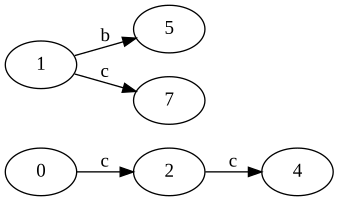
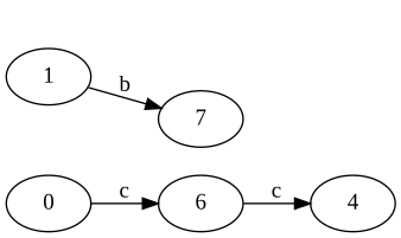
  strict digraph {
    fontname="Liberation Serif"
    rankdir=LR
    node [fontname="Liberation Serif"]
    edge [fontname="Liberation Serif"]
    n1 [label=4]
-   2
+   2 [label=6]
    0
    1
-   5
    7
    2 -> n1 [label=c]
    0 -> 2 [label=c]
-   1 -> 5 [label=b]
-   1 -> 7 [label=c]
+   1 -> 7 [label=b]
  }
